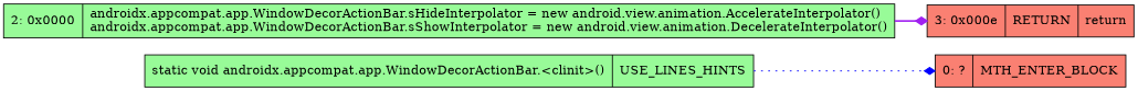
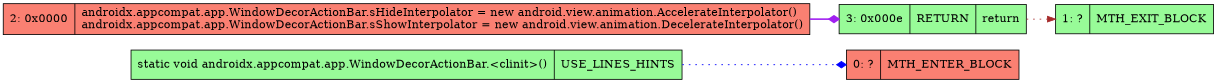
  digraph {
    fontname="DejaVu Serif"
    rankdir=LR
    node [fillcolor=palegreen fontname="DejaVu Serif" shape=record style=filled]
    edge [arrowhead=diamond fontname="DejaVu Serif" style=dotted]
    n1 [fillcolor=salmon label="{0\:\ ?|MTH_ENTER_BLOCK\l}"]
-   n2 [label="{2\:\ 0x0000|androidx.appcompat.app.WindowDecorActionBar.sHideInterpolator = new android.view.animation.AccelerateInterpolator()\landroidx.appcompat.app.WindowDecorActionBar.sShowInterpolator = new android.view.animation.DecelerateInterpolator()\l}"]
-   n3 [fillcolor=salmon label="{3\:\ 0x000e|RETURN\l|return\l}"]
+   n2 [fillcolor=salmon label="{2\:\ 0x0000|androidx.appcompat.app.WindowDecorActionBar.sHideInterpolator = new android.view.animation.AccelerateInterpolator()\landroidx.appcompat.app.WindowDecorActionBar.sShowInterpolator = new android.view.animation.DecelerateInterpolator()\l}"]
+   n3 [label="{3\:\ 0x000e|RETURN\l|return\l}"]
+   n4 [label="{1\:\ ?|MTH_EXIT_BLOCK\l}"]
    n5 [label="{static void androidx.appcompat.app.WindowDecorActionBar.\<clinit\>()  | USE_LINES_HINTS\l}"]
    n2 -> n3 [color=purple style=bold]
+   n3 -> n4 [arrowhead=normal color=brown]
    n5 -> n1 [color=blue]
  }
